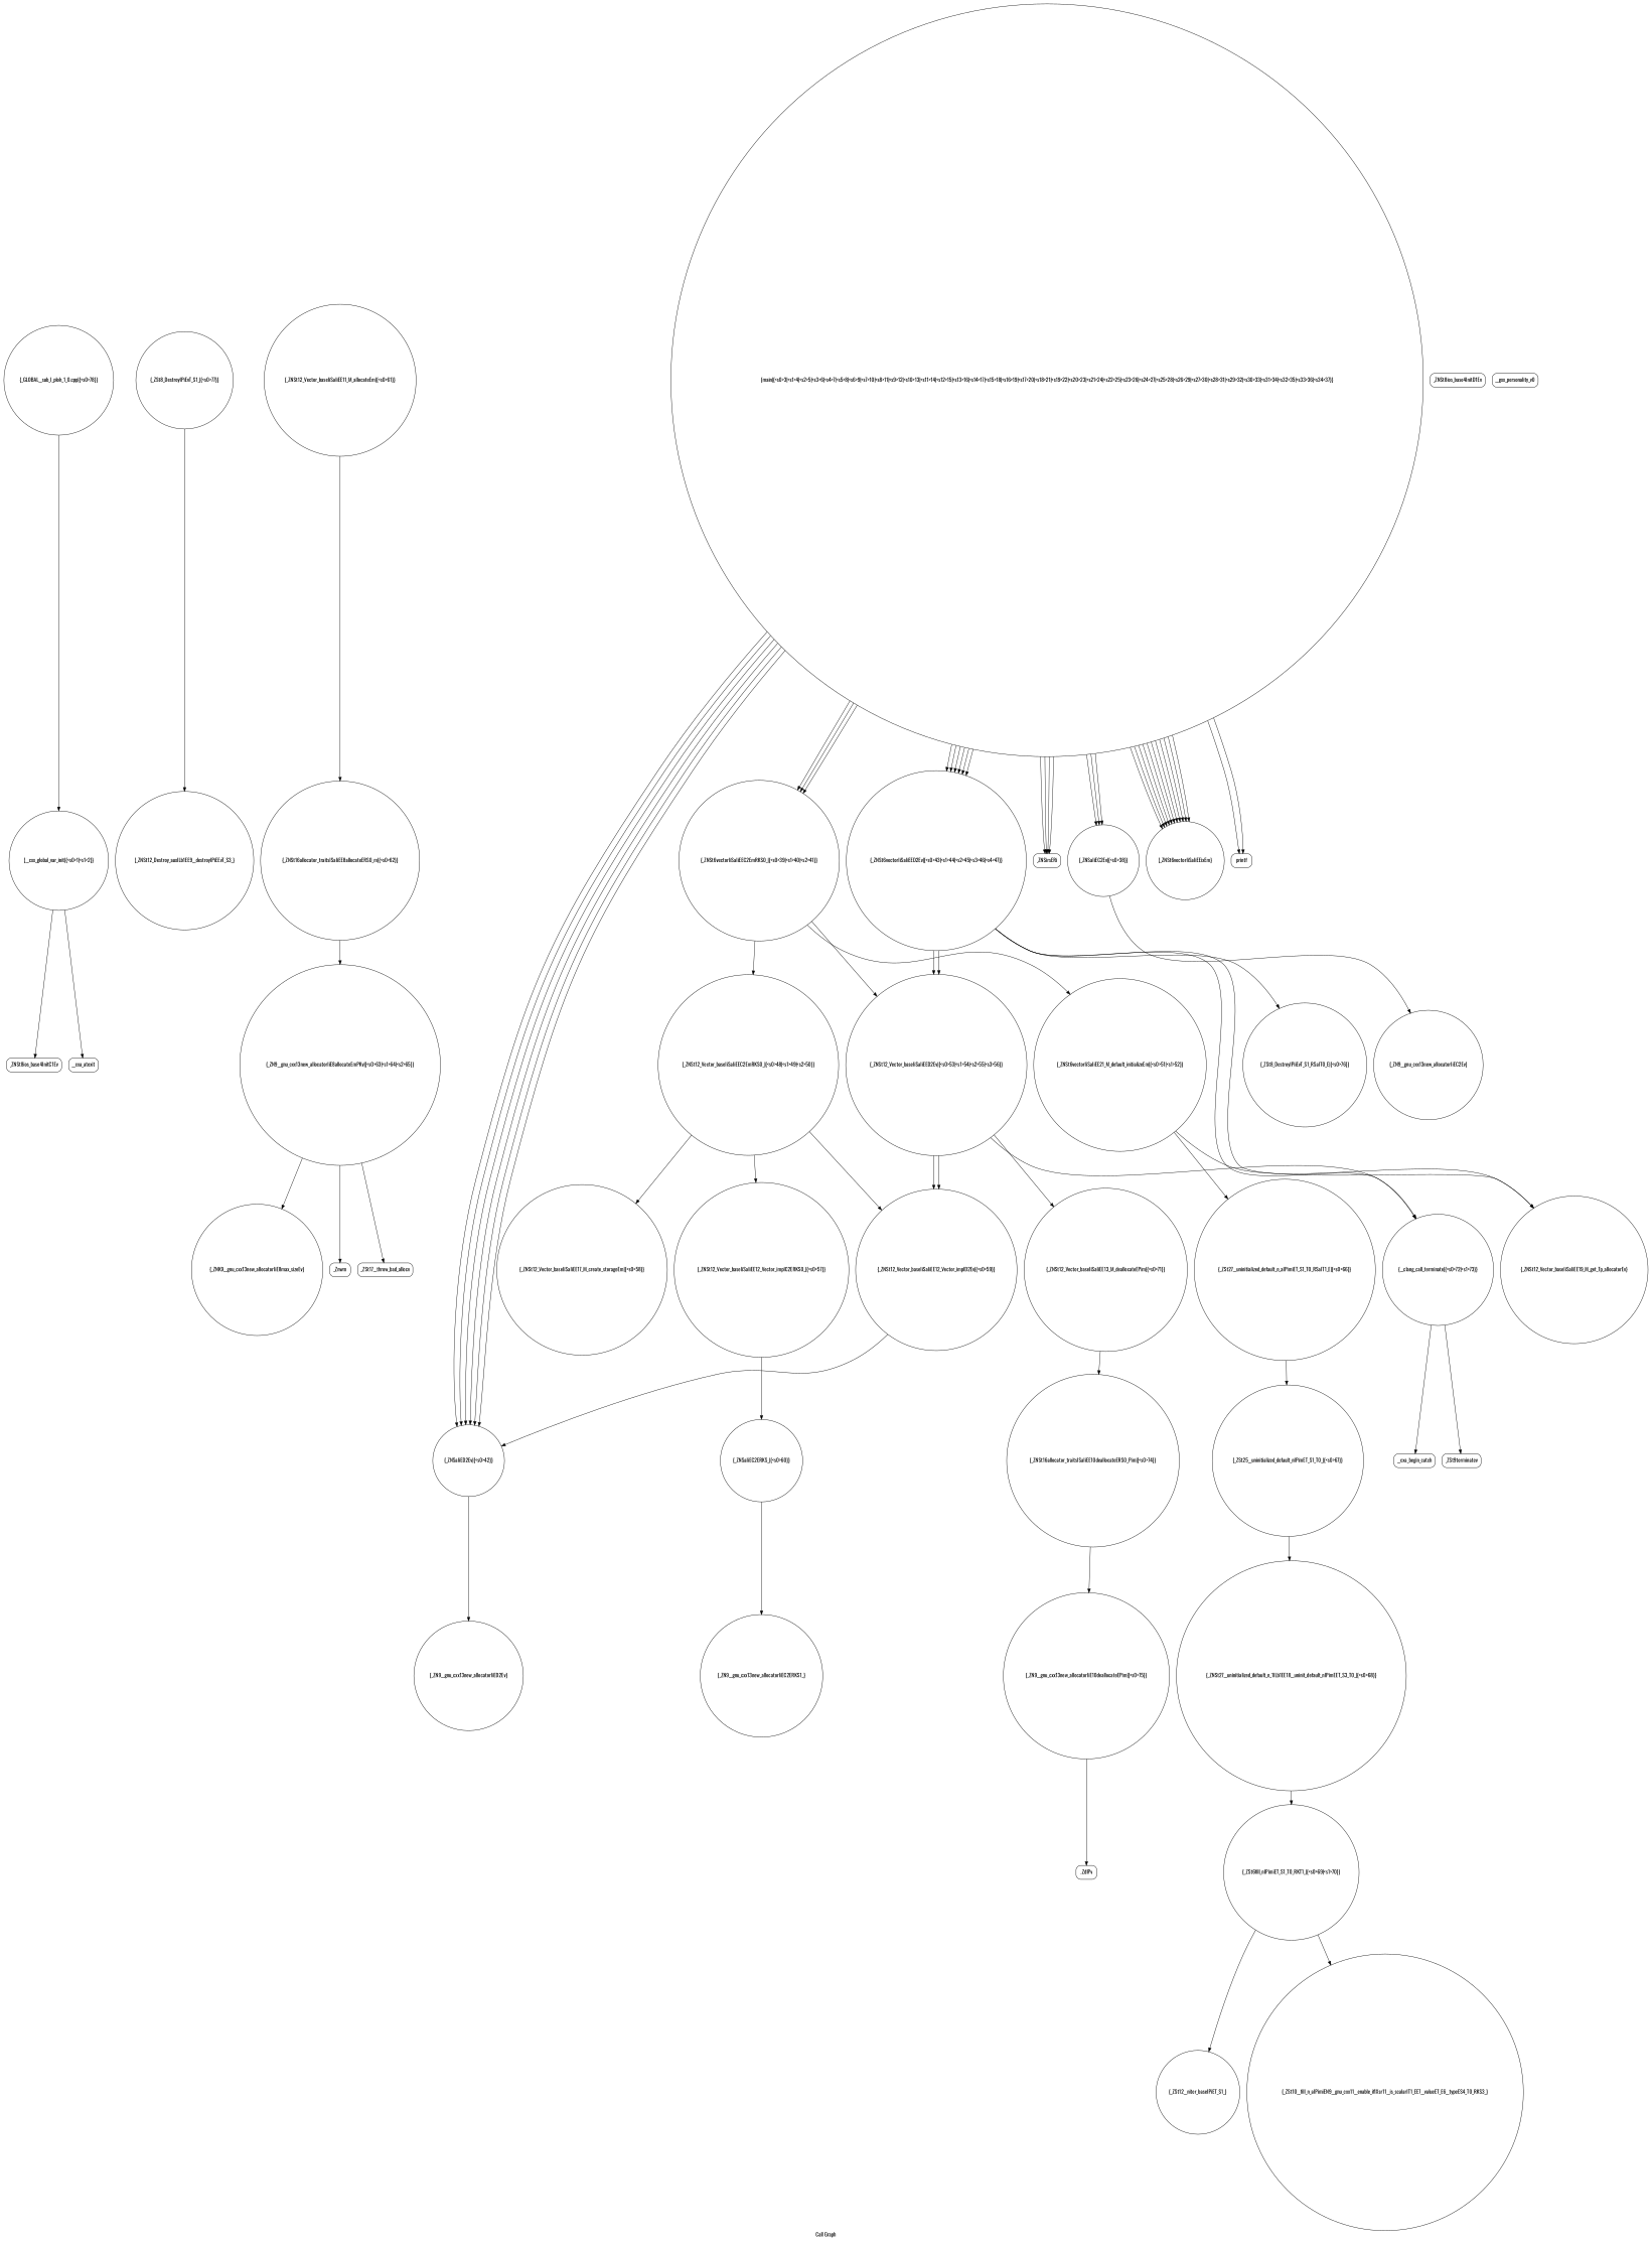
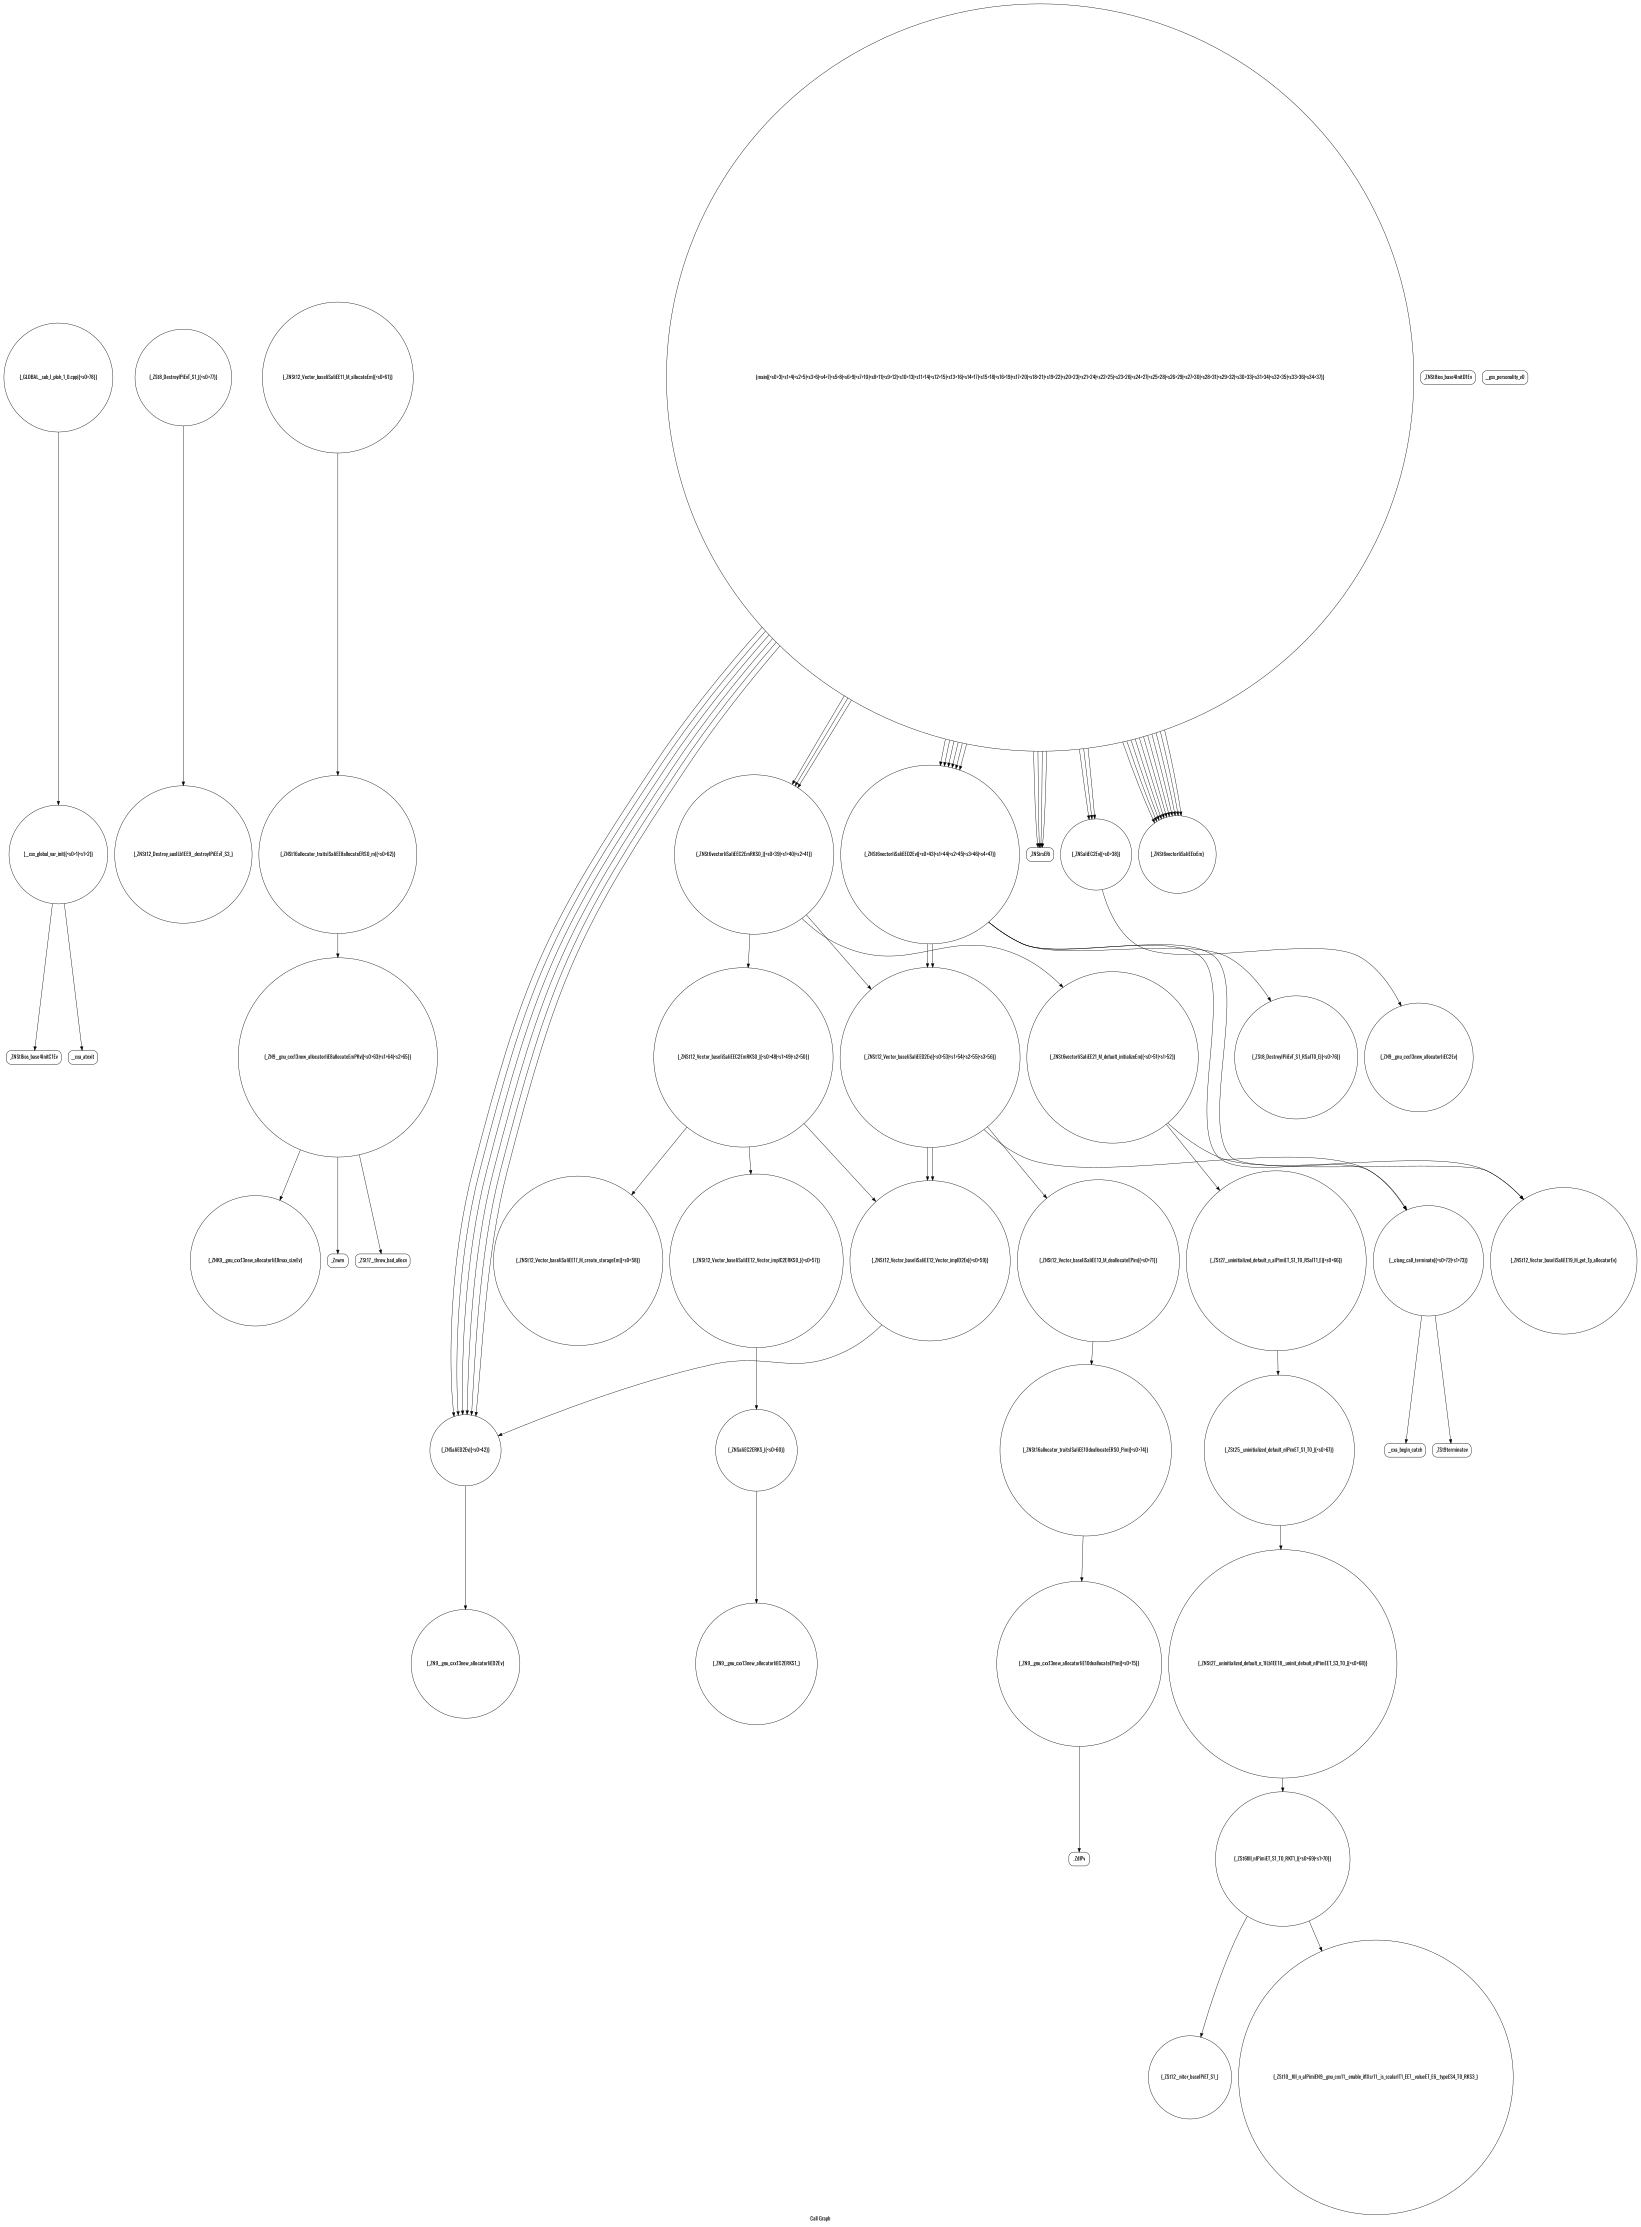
  digraph {
    fontname=Oswald
    label="Call Graph"
    node [fontname=Oswald shape=circle]
    edge [color=black fontname=Oswald tailport=s0]
    n1 [label="{__cxx_global_var_init|{<s0>1|<s1>2}}"]
    n2 [label="{_ZNSt8ios_base4InitC1Ev}" shape=Mrecord]
    n3 [label="{__cxa_atexit}" shape=Mrecord]
    n4 [label="{_ZNSt12_Destroy_auxILb1EE9__destroyIPiEEvT_S3_}"]
    n5 [label="{_ZNK9__gnu_cxx13new_allocatorIiE8max_sizeEv}"]
    n6 [label="{_ZNSt6vectorIiSaIiEEC2EmRKS0_|{<s0>39|<s1>40|<s2>41}}"]
    n7 [label="{_ZNSt12_Vector_baseIiSaIiEEC2EmRKS0_|{<s0>48|<s1>49|<s2>50}}"]
    n8 [label="{_ZNSt6vectorIiSaIiEE21_M_default_initializeEm|{<s0>51|<s1>52}}"]
    n9 [label="{_ZNSt12_Vector_baseIiSaIiEED2Ev|{<s0>53|<s1>54|<s2>55|<s3>56}}"]
    n10 [label="{_ZNSt12_Vector_baseIiSaIiEE12_Vector_implC2ERKS0_|{<s0>57}}"]
    n11 [label="{_ZNSt12_Vector_baseIiSaIiEE12_Vector_implD2Ev|{<s0>59}}"]
    n12 [label="{_ZNSt12_Vector_baseIiSaIiEE17_M_create_storageEm|{<s0>58}}"]
    n13 [label="{_ZNSt12_Vector_baseIiSaIiEE19_M_get_Tp_allocatorEv}"]
    n14 [label="{_ZSt27__uninitialized_default_n_aIPimiET_S1_T0_RSaIT1_E|{<s0>66}}"]
    n15 [label="{__clang_call_terminate|{<s0>72|<s1>73}}"]
    n16 [label="{_ZNSt12_Vector_baseIiSaIiEE13_M_deallocateEPim|{<s0>71}}"]
    n17 [label="{_ZNSaIiEC2ERKS_|{<s0>60}}"]
    n18 [label="{_ZNSaIiED2Ev|{<s0>42}}"]
    n19 [label="{_ZSt25__uninitialized_default_nIPimET_S1_T0_|{<s0>67}}"]
    n20 [label="{__cxa_begin_catch}" shape=Mrecord]
    n21 [label="{_ZSt9terminatev}" shape=Mrecord]
    n22 [label="{_ZNSt16allocator_traitsISaIiEE10deallocateERS0_Pim|{<s0>74}}"]
    n23 [label="{_ZSt6fill_nIPimiET_S1_T0_RKT1_|{<s0>69|<s1>70}}"]
    n24 [label="{_ZSt12__niter_baseIPiET_S1_}"]
    n25 [label="{_ZSt10__fill_n_aIPimiEN9__gnu_cxx11__enable_ifIXsr11__is_scalarIT1_EE7__valueET_E6__typeES4_T0_RKS3_}"]
    n26 [label="{_ZN9__gnu_cxx13new_allocatorIiED2Ev}"]
    n27 [label="{_ZN9__gnu_cxx13new_allocatorIiE10deallocateEPim|{<s0>75}}"]
    n28 [label="{_ZdlPv}" shape=Mrecord]
    n29 [label="{_ZN9__gnu_cxx13new_allocatorIiEC2ERKS1_}"]
    n30 [label="{_ZNSt8ios_base4InitD1Ev}" shape=Mrecord]
    n31 [label="{_Znwm}" shape=Mrecord]
    n32 [label="{_ZNSt27__uninitialized_default_n_1ILb1EE18__uninit_default_nIPimEET_S3_T0_|{<s0>68}}"]
    n33 [label="{_ZNSt12_Vector_baseIiSaIiEE11_M_allocateEm|{<s0>61}}"]
    n34 [label="{_ZNSt16allocator_traitsISaIiEE8allocateERS0_m|{<s0>62}}"]
    n35 [label="{_ZN9__gnu_cxx13new_allocatorIiE8allocateEmPKv|{<s0>63|<s1>64|<s2>65}}"]
    n36 [label="{_ZSt17__throw_bad_allocv}" shape=Mrecord]
    n37 [label="{main|{<s0>3|<s1>4|<s2>5|<s3>6|<s4>7|<s5>8|<s6>9|<s7>10|<s8>11|<s9>12|<s10>13|<s11>14|<s12>15|<s13>16|<s14>17|<s15>18|<s16>19|<s17>20|<s18>21|<s19>22|<s20>23|<s21>24|<s22>25|<s23>26|<s24>27|<s25>28|<s26>29|<s27>30|<s28>31|<s29>32|<s30>33|<s31>34|<s32>35|<s33>36|<s34>37}}"]
    n38 [label="{_ZNSirsERi}" shape=Mrecord]
    n39 [label="{_ZNSaIiEC2Ev|{<s0>38}}"]
    n40 [label="{_ZNSt6vectorIiSaIiEEixEm}"]
-   n41 [label="{printf}" shape=Mrecord]
    n42 [label="{_ZNSt6vectorIiSaIiEED2Ev|{<s0>43|<s1>44|<s2>45|<s3>46|<s4>47}}"]
    n43 [label="{_ZN9__gnu_cxx13new_allocatorIiEC2Ev}"]
    n44 [label="{_ZSt8_DestroyIPiiEvT_S1_RSaIT0_E|{<s0>76}}"]
    n45 [label="{_ZSt8_DestroyIPiEvT_S1_|{<s0>77}}"]
    n46 [label="{_GLOBAL__sub_I_ploh_1_0.cpp|{<s0>78}}"]
    n47 [label="{__gxx_personality_v0}" shape=Mrecord]
    n1 -> n2
    n1 -> n3 [tailport=s1]
    n6 -> n7
    n6 -> n8 [tailport=s1]
    n6 -> n9 [tailport=s2]
    n7 -> n10
    n7 -> n11 [tailport=s2]
    n7 -> n12 [tailport=s1]
    n8 -> n13
    n8 -> n14 [tailport=s1]
    n9 -> n11 [tailport=s1]
    n9 -> n11 [tailport=s2]
    n9 -> n15 [tailport=s3]
    n9 -> n16
    n10 -> n17
    n11 -> n18
    n14 -> n19
    n15 -> n20
    n15 -> n21 [tailport=s1]
    n16 -> n22
    n17 -> n29
    n18 -> n26
    n19 -> n32
    n22 -> n27
    n23 -> n24
    n23 -> n25 [tailport=s1]
    n27 -> n28
    n32 -> n23
    n33 -> n34
    n34 -> n35
    n35 -> n5
    n35 -> n31 [tailport=s2]
    n35 -> n36 [tailport=s1]
    n37 -> n6 [tailport=s3]
    n37 -> n6 [tailport=s6]
    n37 -> n6 [tailport=s15]
    n37 -> n18 [tailport=s4]
    n37 -> n18 [tailport=s7]
    n37 -> n18 [tailport=s12]
    n37 -> n18 [tailport=s13]
    n37 -> n18 [tailport=s16]
    n37 -> n18 [tailport=s21]
    n37 -> n38
    n37 -> n38 [tailport=s1]
    n37 -> n38 [tailport=s9]
    n37 -> n38 [tailport=s11]
    n37 -> n39 [tailport=s2]
    n37 -> n39 [tailport=s5]
    n37 -> n39 [tailport=s14]
    n37 -> n40 [tailport=s8]
    n37 -> n40 [tailport=s10]
    n37 -> n40 [tailport=s17]
    n37 -> n40 [tailport=s18]
    n37 -> n40 [tailport=s19]
    n37 -> n40 [tailport=s20]
    n37 -> n40 [tailport=s22]
    n37 -> n40 [tailport=s23]
    n37 -> n40 [tailport=s24]
    n37 -> n40 [tailport=s25]
    n37 -> n40 [tailport=s26]
-   n37 -> n41 [tailport=s27]
-   n37 -> n41 [tailport=s29]
    n37 -> n42 [tailport=s28]
    n37 -> n42 [tailport=s30]
    n37 -> n42 [tailport=s31]
    n37 -> n42 [tailport=s32]
    n37 -> n42 [tailport=s33]
    n37 -> n42 [tailport=s34]
    n39 -> n43
    n42 -> n9 [tailport=s2]
    n42 -> n9 [tailport=s3]
    n42 -> n13
    n42 -> n15 [tailport=s4]
    n42 -> n44 [tailport=s1]
    n45 -> n4
    n46 -> n1
  }
